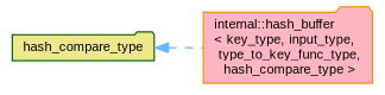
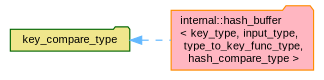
  digraph {
    rankdir=LR
    fontname="Liberation Sans"
    node [fontname="Liberation Sans" fontsize=10 shape=folder style=filled]
-   n1 [color=darkgreen fillcolor=khaki height=0.2 label=hash_compare_type width=0.4]
+   n1 [color=darkgreen fillcolor=khaki height=0.2 label=key_compare_type width=0.4]
    n2 [color=darkorange fillcolor=lightpink height=0.2 label="internal::hash_buffer\l\< key_type, input_type,\l type_to_key_func_type,\l hash_compare_type \>" width=0.4]
    n1 -> n2 [color=steelblue1 dir=back fontname="Liberation Sans" fontsize=10 labelfontname=Helvetica labelfontsize=10 style=dashed]
  }
